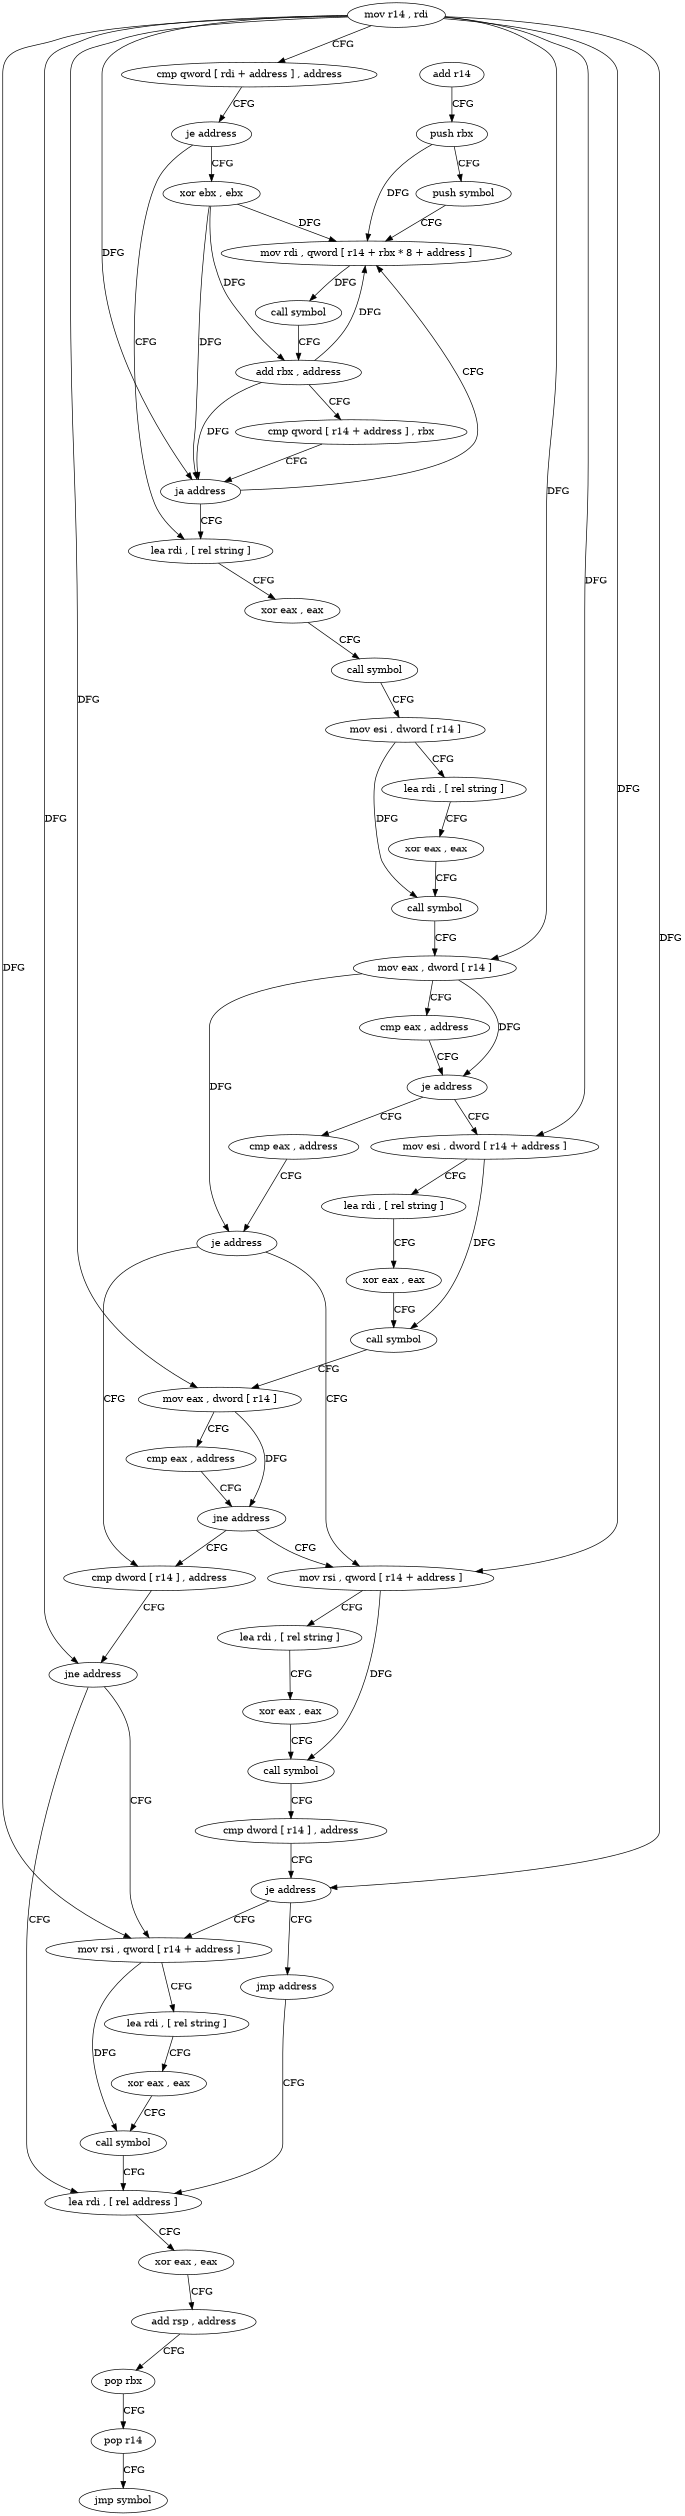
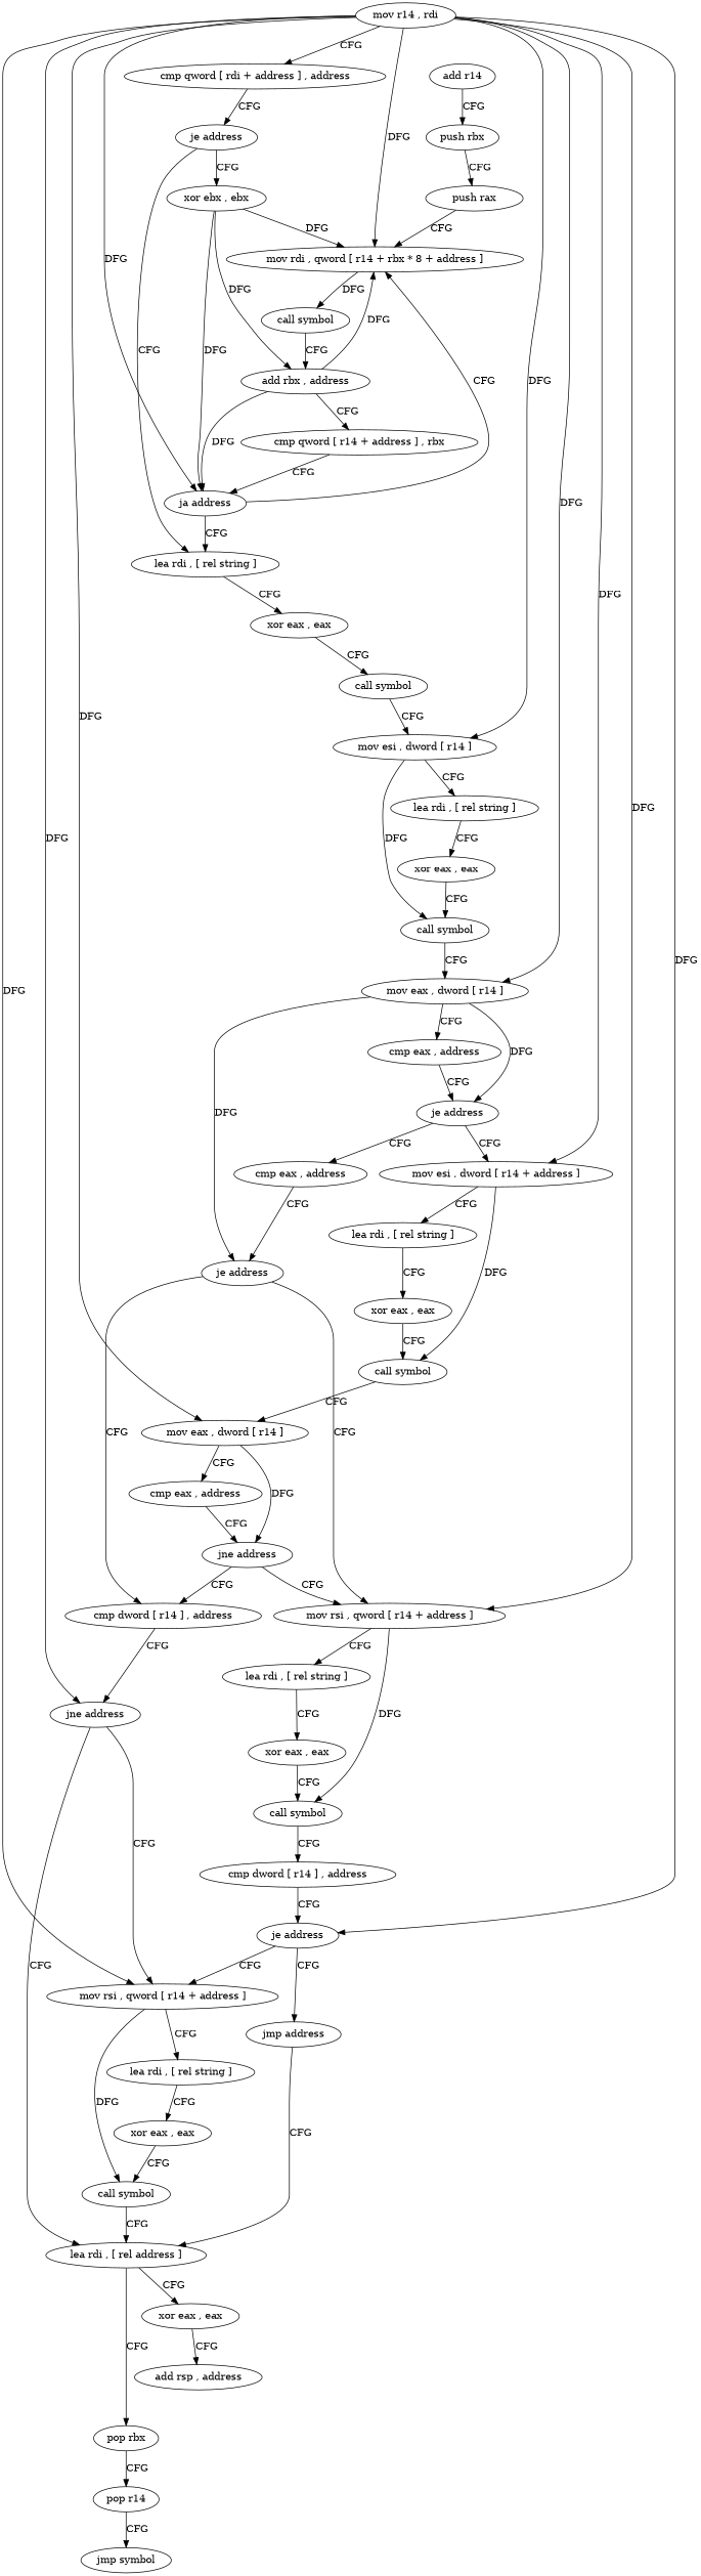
  digraph {
    fontname="DejaVu Serif"
    node [fontname="DejaVu Serif"]
    edge [fontname="DejaVu Serif"]
    n1 [label="add r14"]
    n2 [label="push rbx"]
-   n3 [label="push symbol"]
+   n3 [label="push rax"]
    n4 [label="mov rdi , qword [ r14 + rbx * 8 + address ]"]
    n5 [label="mov r14 , rdi"]
    n6 [label="cmp qword [ rdi + address ] , address"]
    n7 [label="mov esi , dword [ r14 ]"]
    n8 [label="mov eax , dword [ r14 ]"]
    n9 [label="mov esi , dword [ r14 + address ]"]
    n10 [label="mov eax , dword [ r14 ]"]
    n11 [label="mov rsi , qword [ r14 + address ]"]
    n12 [label="ja address"]
    n13 [label="jne address"]
    n14 [label="mov rsi , qword [ r14 + address ]"]
    n15 [label="je address"]
    n16 [label="je address"]
    n17 [label="lea rdi , [ rel string ]"]
    n18 [label="call symbol"]
    n19 [label="cmp eax , address"]
    n20 [label="je address"]
    n21 [label="je address"]
    n22 [label="lea rdi , [ rel string ]"]
    n23 [label="call symbol"]
    n24 [label="call symbol"]
    n25 [label="cmp eax , address"]
    n26 [label="jne address"]
    n27 [label="lea rdi , [ rel string ]"]
    n28 [label="call symbol"]
    n29 [label="lea rdi , [ rel string ]"]
    n30 [label="lea rdi , [ rel address ]"]
    n31 [label="lea rdi , [ rel string ]"]
    n32 [label="call symbol"]
    n33 [label="jmp address"]
    n34 [label="xor ebx , ebx"]
    n35 [label="xor eax , eax"]
    n36 [label="add rbx , address"]
    n37 [label="call symbol"]
    n38 [label="cmp qword [ r14 + address ] , rbx"]
    n39 [label="xor eax , eax"]
    n40 [label="cmp eax , address"]
    n41 [label="cmp dword [ r14 ] , address"]
    n42 [label="xor eax , eax"]
    n43 [label="xor eax , eax"]
    n44 [label="cmp dword [ r14 ] , address"]
    n45 [label="xor eax , eax"]
    n46 [label="add rsp , address"]
    n47 [label="xor eax , eax"]
    n48 [label="pop rbx"]
    n49 [label="pop r14"]
    n50 [label="jmp symbol"]
    n1 -> n2 [label=CFG]
    n2 -> n3 [label=CFG]
    n3 -> n4 [label=CFG]
    n4 -> n24 [label=DFG]
-   n2 -> n4 [label=DFG]
+   n5 -> n4 [label=DFG]
    n5 -> n6 [label=CFG]
+   n5 -> n7 [label=DFG]
    n5 -> n8 [label=DFG]
    n5 -> n9 [label=DFG]
    n5 -> n10 [label=DFG]
    n5 -> n11 [label=DFG]
    n5 -> n12 [label=DFG]
    n5 -> n13 [label=DFG]
    n5 -> n14 [label=DFG]
    n5 -> n15 [label=DFG]
    n6 -> n16 [label=CFG]
    n7 -> n17 [label=CFG]
    n7 -> n18 [label=DFG]
    n8 -> n19 [label=CFG]
    n8 -> n20 [label=DFG]
    n8 -> n21 [label=DFG]
    n9 -> n22 [label=CFG]
    n9 -> n23 [label=DFG]
    n10 -> n25 [label=CFG]
    n10 -> n26 [label=DFG]
    n11 -> n27 [label=CFG]
    n11 -> n28 [label=DFG]
    n12 -> n4 [label=CFG]
    n12 -> n29 [label=CFG]
    n13 -> n14 [label=CFG]
    n13 -> n30 [label=CFG]
    n14 -> n31 [label=CFG]
    n14 -> n32 [label=DFG]
    n15 -> n14 [label=CFG]
    n15 -> n33 [label=CFG]
    n16 -> n29 [label=CFG]
    n16 -> n34 [label=CFG]
    n17 -> n39 [label=CFG]
    n18 -> n8 [label=CFG]
    n19 -> n20 [label=CFG]
    n20 -> n9 [label=CFG]
    n20 -> n40 [label=CFG]
    n21 -> n11 [label=CFG]
    n21 -> n41 [label=CFG]
    n22 -> n42 [label=CFG]
    n23 -> n10 [label=CFG]
    n24 -> n36 [label=CFG]
    n25 -> n26 [label=CFG]
    n26 -> n11 [label=CFG]
    n26 -> n41 [label=CFG]
    n27 -> n43 [label=CFG]
    n28 -> n44 [label=CFG]
    n29 -> n35 [label=CFG]
    n30 -> n45 [label=CFG]
    n31 -> n47 [label=CFG]
    n32 -> n30 [label=CFG]
    n33 -> n30 [label=CFG]
    n34 -> n4 [label=DFG]
    n34 -> n12 [label=DFG]
    n34 -> n36 [label=DFG]
    n35 -> n37 [label=CFG]
    n36 -> n4 [label=DFG]
    n36 -> n12 [label=DFG]
    n36 -> n38 [label=CFG]
    n37 -> n7 [label=CFG]
    n38 -> n12 [label=CFG]
    n39 -> n18 [label=CFG]
    n40 -> n21 [label=CFG]
    n41 -> n13 [label=CFG]
    n42 -> n23 [label=CFG]
    n43 -> n28 [label=CFG]
    n44 -> n15 [label=CFG]
    n45 -> n46 [label=CFG]
-   n46 -> n48 [label=CFG]
+   n30 -> n48 [label=CFG]
    n47 -> n32 [label=CFG]
    n48 -> n49 [label=CFG]
    n49 -> n50 [label=CFG]
  }
